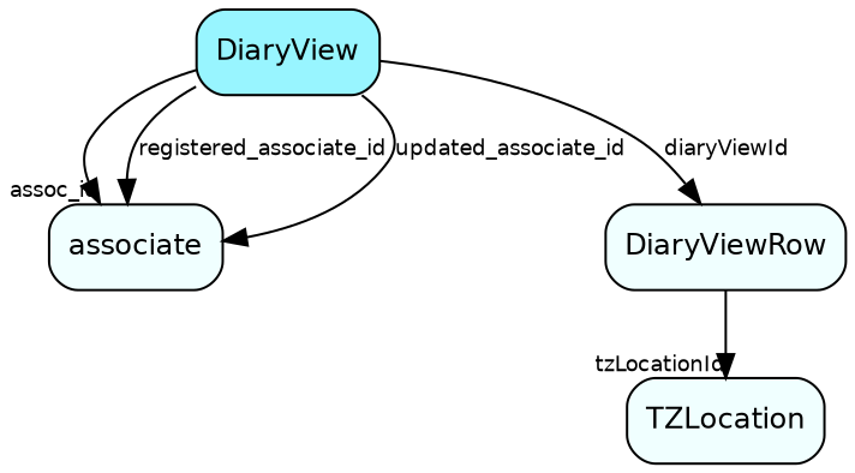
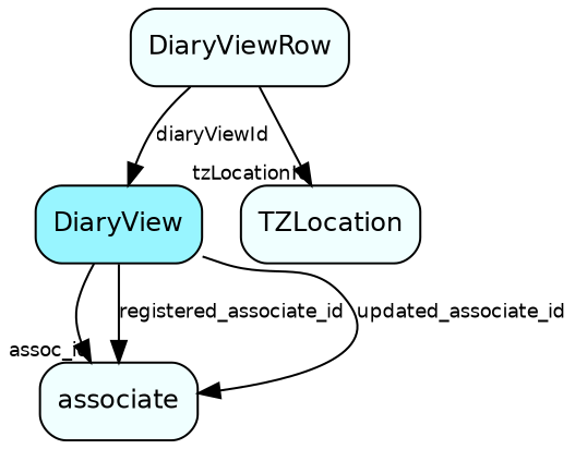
  digraph {
    node [fillcolor=azure1 fontname=Helvetica fontsize=12 shape=box style="rounded, filled"]
    edge [fontname=Helvetica fontsize=9]
    DiaryView [fillcolor=cadetblue1]
    associate
    DiaryViewRow
    TZLocation
    DiaryView -> associate [headlabel=assoc_id]
    DiaryView -> associate [label=registered_associate_id]
    DiaryView -> associate [label=updated_associate_id]
-   DiaryView -> DiaryViewRow [label=diaryViewId]
+   DiaryViewRow -> DiaryView [label=diaryViewId]
    DiaryViewRow -> TZLocation [headlabel=tzLocationId]
  }
